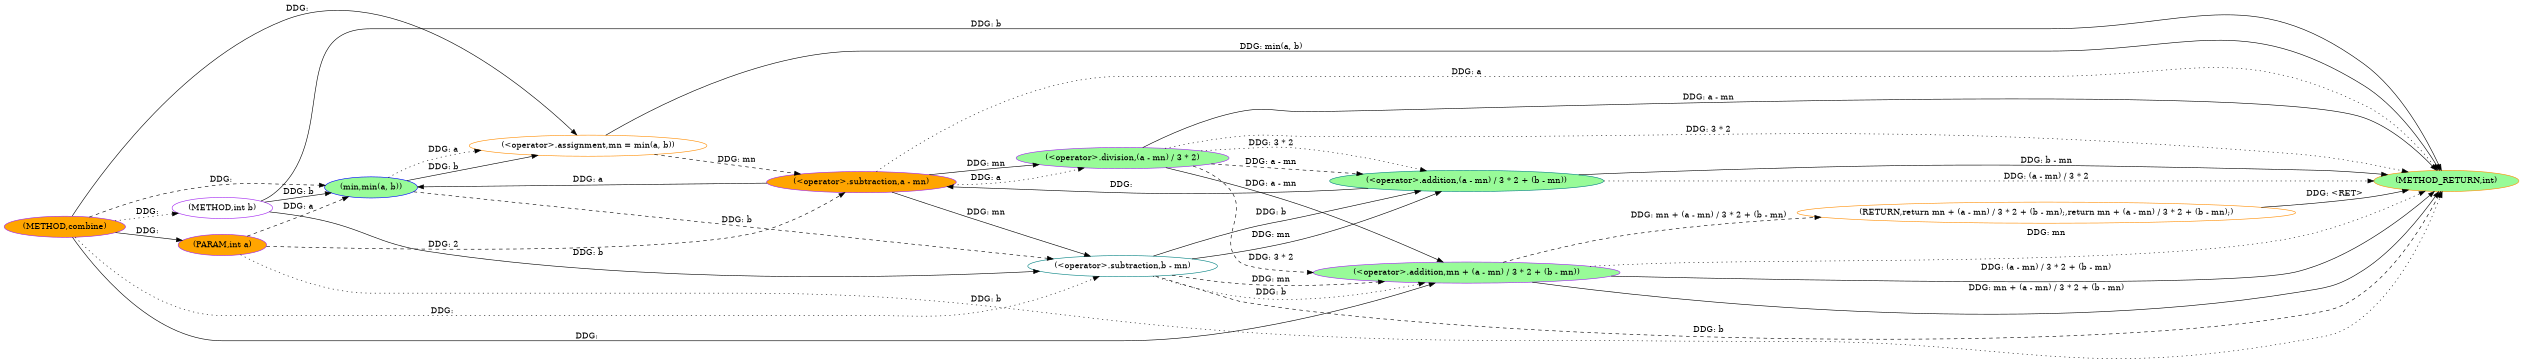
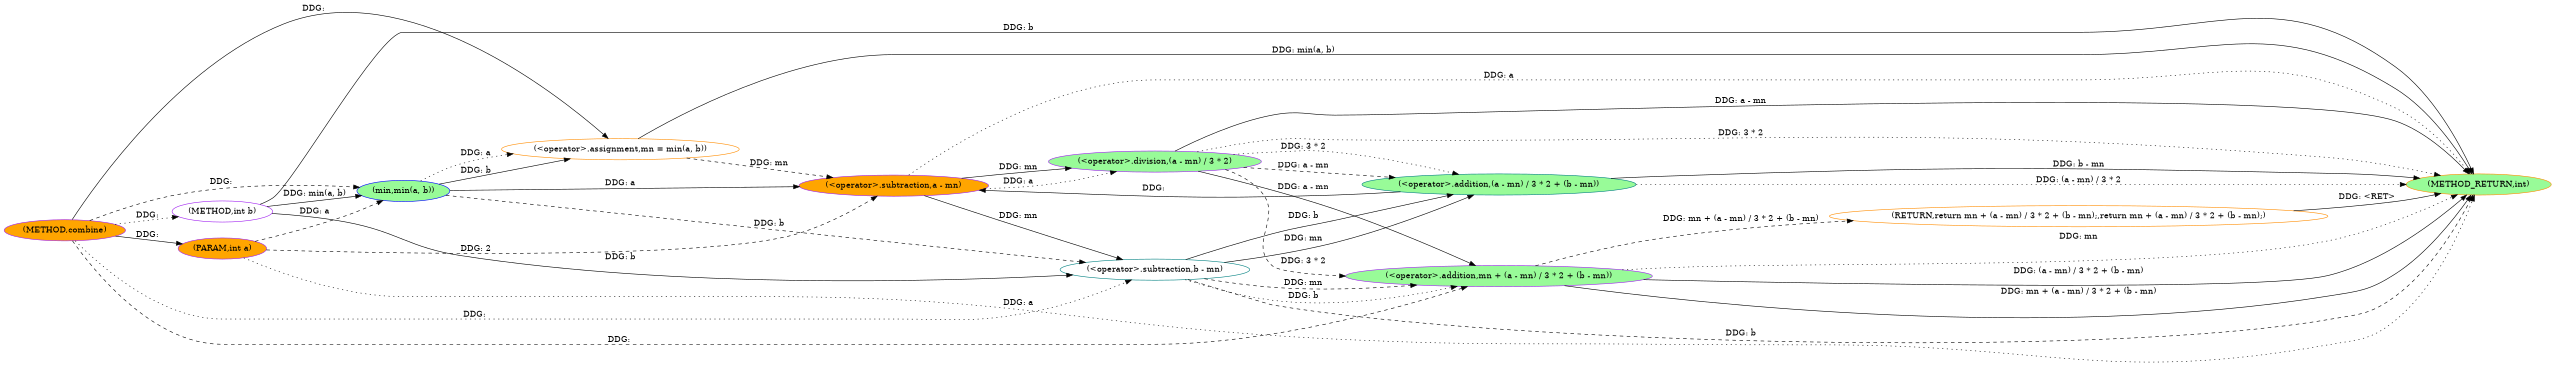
  digraph {
    rankdir=LR
    node [color=purple fillcolor=palegreen style=filled]
    edge [style=solid]
    n1 [fillcolor=orange label="(METHOD,combine)"]
    n2 [fillcolor=orange label="(PARAM,int a)"]
    n3 [fillcolor=white label="(METHOD,int b)"]
    n4 [color=darkorange fillcolor=white label="(<operator>.assignment,mn = min(a, b))"]
    n5 [label="(<operator>.addition,mn + (a - mn) / 3 * 2 + (b - mn))"]
    n6 [color=blue label="(min,min(a, b))"]
    n7 [color=teal fillcolor=white label="(<operator>.subtraction,b - mn)"]
    n8 [fillcolor=orange label="(<operator>.subtraction,a - mn)"]
    n9 [color=darkorange label="(METHOD_RETURN,int)"]
    n10 [color=darkorange fillcolor=white label="(RETURN,return mn + (a - mn) / 3 * 2 + (b - mn);,return mn + (a - mn) / 3 * 2 + (b - mn);)"]
    n11 [color=teal label="(<operator>.addition,(a - mn) / 3 * 2 + (b - mn))"]
    n12 [label="(<operator>.division,(a - mn) / 3 * 2)"]
    n1 -> n2 [label="DDG: "]
    n1 -> n3 [label="DDG: " style=dotted]
    n1 -> n4 [label="DDG: "]
-   n1 -> n5 [label="DDG: "]
+   n1 -> n5 [label="DDG: " style=dashed]
    n1 -> n6 [label="DDG: " style=dashed]
    n1 -> n7 [label="DDG: " style=dotted]
    n2 -> n6 [label="DDG: a" style=dashed]
    n2 -> n8 [label="DDG: 2" style=dashed]
-   n2 -> n9 [label="DDG: b" style=dotted]
-   n3 -> n6 [label="DDG: b"]
+   n2 -> n9 [label="DDG: a" style=dotted]
+   n3 -> n6 [label="DDG: min(a, b)"]
    n3 -> n7 [label="DDG: b"]
    n3 -> n9 [label="DDG: b"]
    n4 -> n8 [label="DDG: mn" style=dashed]
    n4 -> n9 [label="DDG: min(a, b)"]
    n5 -> n9 [label="DDG: mn" style=dotted]
    n5 -> n9 [label="DDG: (a - mn) / 3 * 2 + (b - mn)"]
    n5 -> n9 [label="DDG: mn + (a - mn) / 3 * 2 + (b - mn)"]
    n5 -> n10 [label="DDG: mn + (a - mn) / 3 * 2 + (b - mn)" style=dashed]
    n6 -> n4 [label="DDG: b"]
    n6 -> n4 [label="DDG: a" style=dotted]
    n6 -> n7 [label="DDG: b" style=dashed]
-   n8 -> n6 [label="DDG: a"]
+   n6 -> n8 [label="DDG: a"]
    n7 -> n5 [label="DDG: mn" style=dashed]
    n7 -> n5 [label="DDG: b" style=dotted]
    n7 -> n9 [label="DDG: b" style=dashed]
    n7 -> n11 [label="DDG: mn"]
    n7 -> n11 [label="DDG: b"]
    n8 -> n7 [label="DDG: mn"]
    n8 -> n9 [label="DDG: a" style=dotted]
    n8 -> n12 [label="DDG: mn"]
    n8 -> n12 [label="DDG: a" style=dotted]
    n10 -> n9 [label="DDG: <RET>"]
    n11 -> n8 [label="DDG: "]
    n11 -> n9 [label="DDG: (a - mn) / 3 * 2" style=dotted]
    n11 -> n9 [label="DDG: b - mn"]
    n12 -> n5 [label="DDG: 3 * 2" style=dashed]
    n12 -> n5 [label="DDG: a - mn"]
    n12 -> n9 [label="DDG: a - mn"]
    n12 -> n9 [label="DDG: 3 * 2" style=dotted]
    n12 -> n11 [label="DDG: 3 * 2" style=dotted]
    n12 -> n11 [label="DDG: a - mn" style=dashed]
  }
